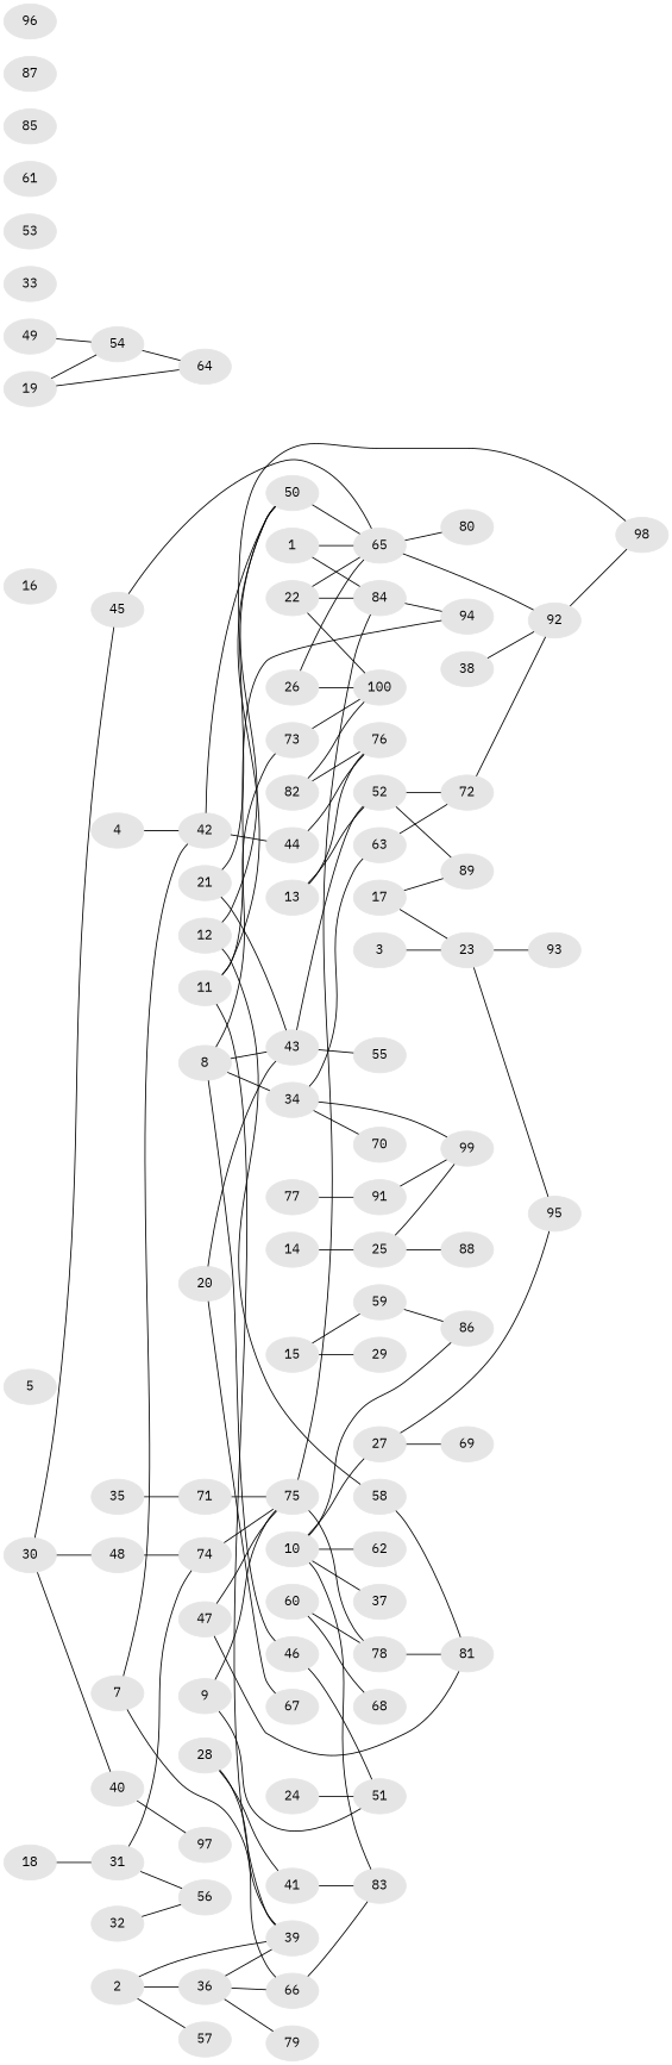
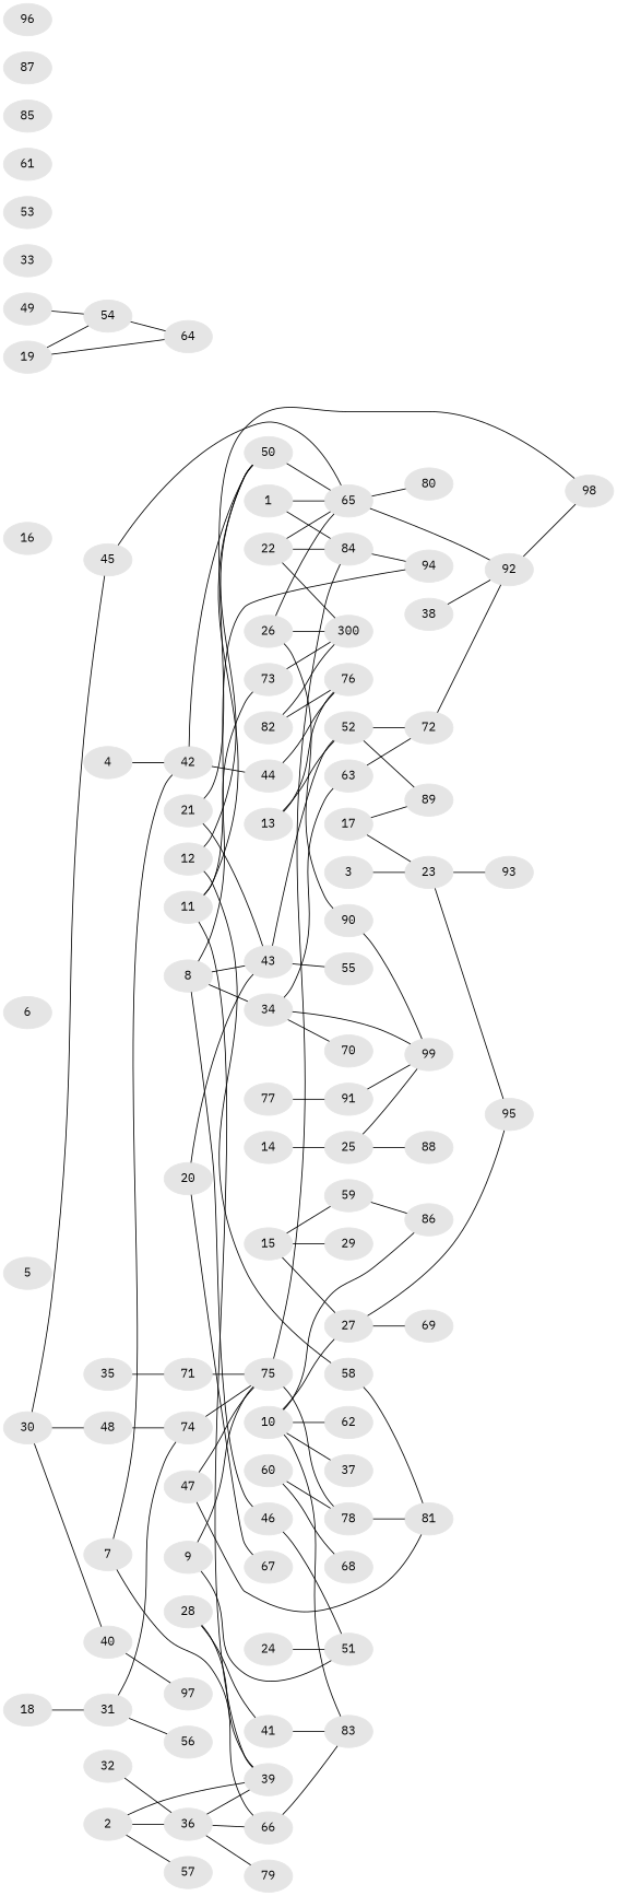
  graph {
    fontname="IBM Plex Mono"
    rankdir=LR
    node [color=gray90 fontname="IBM Plex Mono" style=filled]
    edge [fontname="IBM Plex Mono"]
    1
    65
    84
    92
    80
    94
    2
    36
    39
    57
    66
    79
    3
    23
    93
    95
    4
    42
    50
    44
    5
+   6
    7
    83
    8
    34
    43
    46
    73
    99
    63
    70
    52
    55
    51
-   100
+   100 [label=300]
    9
    75
    78
    10
    27
    37
    62
    86
    69
    41
    11
    12
    58
    81
    13
    76
    89
    72
    14
    25
    88
    15
    29
    59
    16
    17
    18
    31
    56
    74
    19
    54
    64
    20
    67
    21
    98
    22
    24
    26
+   90
    28
    30
    40
    45
    48
    97
    32
    33
    35
    71
    38
    47
    49
    53
    60
    68
    61
    77
    91
    82
    85
    87
    96
    1 -- 65
    1 -- 84
    65 -- 92
    65 -- 80
    84 -- 94
    92 -- 98
    2 -- 36
    2 -- 39
    2 -- 57
    36 -- 39
    36 -- 66
    36 -- 79
    66 -- 83
    3 -- 23
    23 -- 93
    23 -- 95
    4 -- 42
    42 -- 50
    42 -- 44
    50 -- 65
    44 -- 76
    7 -- 66
    7 -- 42
    8 -- 34
    8 -- 43
    8 -- 46
    8 -- 73
    34 -- 99
    34 -- 63
    34 -- 70
    43 -- 52
    43 -- 55
    46 -- 51
    73 -- 100
    63 -- 72
    52 -- 89
    52 -- 72
    9 -- 51
    9 -- 75
    75 -- 84
    75 -- 78
    78 -- 81
    10 -- 83
    10 -- 27
    10 -- 37
    10 -- 62
    10 -- 86
    27 -- 95
    27 -- 69
    41 -- 83
    11 -- 94
    11 -- 39
    11 -- 50
    12 -- 50
    12 -- 58
    58 -- 81
    13 -- 52
    13 -- 76
    72 -- 92
    14 -- 25
    25 -- 99
    25 -- 88
+   15 -- 27
    15 -- 29
    15 -- 59
    59 -- 86
    17 -- 23
    17 -- 89
    18 -- 31
    31 -- 56
    31 -- 74
    74 -- 75
    19 -- 54
    19 -- 64
    54 -- 64
    20 -- 43
    20 -- 67
    21 -- 43
    21 -- 98
    22 -- 65
    22 -- 84
    22 -- 100
    24 -- 51
    26 -- 65
    26 -- 100
+   26 -- 90
+   90 -- 99
    28 -- 39
    28 -- 41
    30 -- 40
    30 -- 45
    30 -- 48
    40 -- 97
    45 -- 65
    48 -- 74
-   32 -- 56
+   32 -- 36
    35 -- 71
    71 -- 75
    38 -- 92
    47 -- 75
    47 -- 81
    49 -- 54
    60 -- 78
    60 -- 68
    77 -- 91
    91 -- 99
    82 -- 100
    82 -- 76
  }
